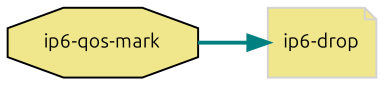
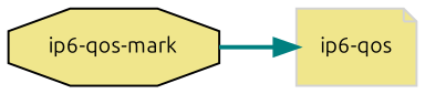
  digraph {
    rankdir=LR
    fontname=Ubuntu
    node [fillcolor=khaki fontcolor=black fontsize=10 style=filled fontname=Ubuntu]
    "ip6-qos-mark" [color=black shape=octagon]
-   "ip6-drop" [color=lightgray shape=note]
+   "ip6-drop" [color=lightgray shape=note label="ip6-qos"]
    "ip6-qos-mark" -> "ip6-drop" [fontsize=8 color=teal style=bold fontname=Ubuntu]
  }
